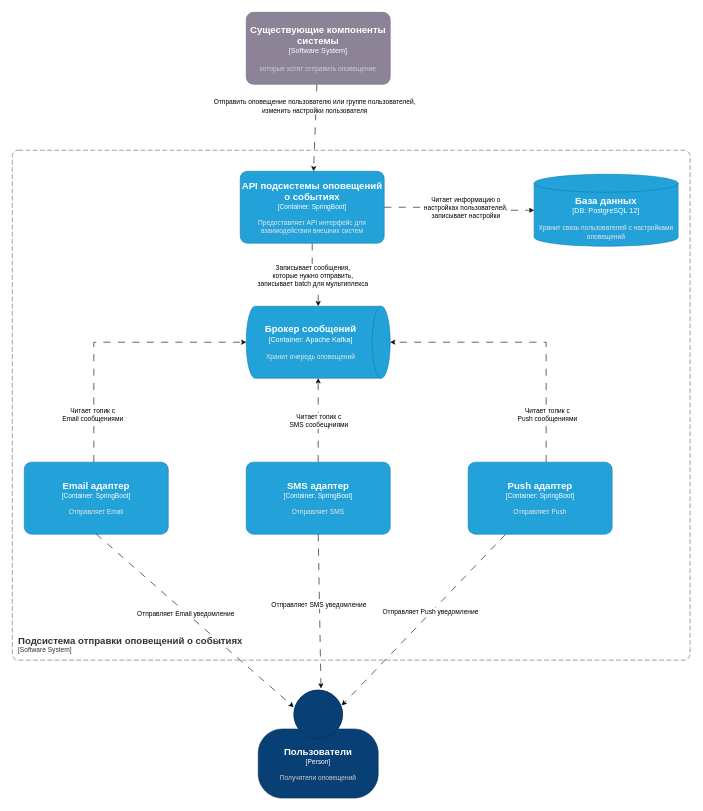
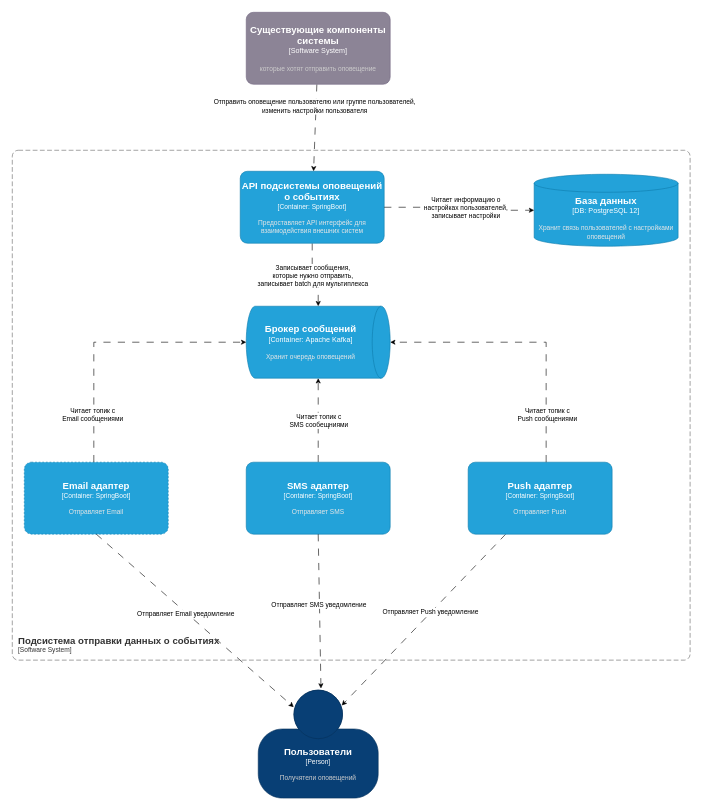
  <mxCell id="0" />
  <mxCell id="1" parent="0" />
  <mxCell id="2" style="rounded=0;orthogonalLoop=1;jettySize=auto;html=1;dashed=1;dashPattern=12 12;strokeColor=default;" parent="1" source="4" target="8" edge="1"><mxGeometry relative="1" as="geometry" /></mxCell>
  <mxCell id="3" value="Отправить оповещение пользователю или группе пользователей,&lt;br&gt;изменить настройки пользователя" style="edgeLabel;html=1;align=center;verticalAlign=middle;resizable=0;points=[];" parent="2" vertex="1" connectable="0"><mxGeometry x="-0.493" y="-3" relative="1" as="geometry"><mxPoint as="offset" /></mxGeometry></mxCell>
  <mxCell id="4" value="&lt;font style=&quot;font-size: 16px&quot;&gt;&lt;b&gt;Существующие компоненты системы&lt;/b&gt;&lt;/font&gt;&lt;div&gt;[Software System]&lt;/div&gt;&lt;br&gt;&lt;div&gt;&lt;font style=&quot;font-size: 11px&quot;&gt;&lt;font color=&quot;#cccccc&quot;&gt;которые хотят отправить оповещение&lt;/font&gt;&lt;/div&gt;" style="rounded=1;whiteSpace=wrap;html=1;labelBackgroundColor=none;fillColor=#8C8496;fontColor=#ffffff;align=center;arcSize=10;strokeColor=#736782;metaEdit=1;resizable=0;points=[[0.25,0,0],[0.5,0,0],[0.75,0,0],[1,0.25,0],[1,0.5,0],[1,0.75,0],[0.75,1,0],[0.5,1,0],[0.25,1,0],[0,0.75,0],[0,0.5,0],[0,0.25,0]];" parent="1" vertex="1"><mxGeometry x="410" y="20" width="240" height="120" as="geometry" /></mxCell>
  <mxCell id="5" value="&lt;font style=&quot;font-size: 16px&quot;&gt;&lt;b&gt;Пользователи&lt;/b&gt;&lt;/font&gt;&lt;div&gt;[Person]&lt;/div&gt;&lt;br&gt;&lt;div&gt;&lt;font style=&quot;font-size: 11px&quot;&gt;&lt;font color=&quot;#cccccc&quot;&gt;Получятели оповещений&lt;/font&gt;&lt;/div&gt;" style="html=1;fontSize=11;dashed=0;whiteSpace=wrap;fillColor=#083F75;strokeColor=#06315C;fontColor=#ffffff;shape=mxgraph.c4.person2;align=center;metaEdit=1;points=[[0.5,0,0],[1,0.5,0],[1,0.75,0],[0.75,1,0],[0.5,1,0],[0.25,1,0],[0,0.75,0],[0,0.5,0]];resizable=0;" parent="1" vertex="1"><mxGeometry x="430" y="1150" width="200" height="180" as="geometry" /></mxCell>
  <mxCell id="6" style="edgeStyle=orthogonalEdgeStyle;rounded=0;orthogonalLoop=1;jettySize=auto;html=1;dashed=1;dashPattern=12 12;" parent="1" source="8" target="12" edge="1"><mxGeometry relative="1" as="geometry" /></mxCell>
  <mxCell id="7" value="Записывает сообщения, &lt;br&gt;которые нужно отправить,&lt;br&gt;записывает batch для мультиплекса" style="edgeLabel;html=1;align=center;verticalAlign=middle;resizable=0;points=[];" parent="6" vertex="1" connectable="0"><mxGeometry x="-0.387" y="-1" relative="1" as="geometry"><mxPoint x="1" y="18" as="offset" /></mxGeometry></mxCell>
  <mxCell id="8" value="&lt;font style=&quot;font-size: 16px&quot;&gt;&lt;b&gt;API подсистемы оповещений о событиях&lt;/b&gt;&lt;/font&gt;&lt;div&gt;[Container: SpringBoot]&lt;/div&gt;&lt;br&gt;&lt;div&gt;&lt;font style=&quot;font-size: 11px&quot;&gt;&lt;font color=&quot;#E6E6E6&quot;&gt;Предоставляет API интерфейс для взаимодействия внешних систем&lt;/font&gt;&lt;/div&gt;" style="rounded=1;whiteSpace=wrap;html=1;fontSize=11;labelBackgroundColor=none;fillColor=#23A2D9;fontColor=#ffffff;align=center;arcSize=10;strokeColor=#0E7DAD;metaEdit=1;resizable=0;points=[[0.25,0,0],[0.5,0,0],[0.75,0,0],[1,0.25,0],[1,0.5,0],[1,0.75,0],[0.75,1,0],[0.5,1,0],[0.25,1,0],[0,0.75,0],[0,0.5,0],[0,0.25,0]];" parent="1" vertex="1"><mxGeometry x="400" y="285" width="240" height="120" as="geometry" /></mxCell>
  <mxCell id="9" value="&lt;font style=&quot;font-size: 16px&quot;&gt;&lt;b&gt;База данных&lt;/b&gt;&lt;/font&gt;&lt;div&gt;[DB:&amp;nbsp;PostgreSQL 12]&lt;/div&gt;&lt;br&gt;&lt;div&gt;&lt;font style=&quot;font-size: 11px&quot;&gt;&lt;font color=&quot;#E6E6E6&quot;&gt;Хранит связь пользователей с настройками оповещений&lt;/font&gt;&lt;/div&gt;" style="shape=cylinder3;size=15;whiteSpace=wrap;html=1;boundedLbl=1;rounded=0;labelBackgroundColor=none;fillColor=#23A2D9;fontSize=12;fontColor=#ffffff;align=center;strokeColor=#0E7DAD;metaEdit=1;points=[[0.5,0,0],[1,0.25,0],[1,0.5,0],[1,0.75,0],[0.5,1,0],[0,0.75,0],[0,0.5,0],[0,0.25,0]];resizable=0;" parent="1" vertex="1"><mxGeometry x="890" y="290" width="240" height="120" as="geometry" /></mxCell>
  <mxCell id="10" style="edgeStyle=orthogonalEdgeStyle;rounded=0;orthogonalLoop=1;jettySize=auto;html=1;dashed=1;dashPattern=12 12;" parent="1" source="8" target="9" edge="1"><mxGeometry relative="1" as="geometry"><mxPoint x="509" y="600" as="targetPoint" /></mxGeometry></mxCell>
  <mxCell id="11" value="Читает информацию о &lt;br&gt;настройках пользователей, &lt;br&gt;записывает настройки" style="edgeLabel;html=1;align=center;verticalAlign=middle;resizable=0;points=[];" parent="10" vertex="1" connectable="0"><mxGeometry x="-0.213" y="-1" relative="1" as="geometry"><mxPoint x="35" y="-1" as="offset" /></mxGeometry></mxCell>
  <mxCell id="12" value="&lt;font style=&quot;font-size: 16px&quot;&gt;&lt;b&gt;Брокер сообщений&lt;/b&gt;&lt;/font&gt;&lt;div&gt;[Container:&amp;nbsp;Apache Kafka]&lt;/div&gt;&lt;br&gt;&lt;div&gt;&lt;font style=&quot;font-size: 11px&quot;&gt;&lt;font color=&quot;#E6E6E6&quot;&gt;Хранит очередь оповещений&lt;/font&gt;&lt;/div&gt;" style="shape=cylinder3;size=15;direction=south;whiteSpace=wrap;html=1;boundedLbl=1;rounded=0;labelBackgroundColor=none;fillColor=#23A2D9;fontSize=12;fontColor=#ffffff;align=center;strokeColor=#0E7DAD;metaEdit=1;points=[[0.5,0,0],[1,0.25,0],[1,0.5,0],[1,0.75,0],[0.5,1,0],[0,0.75,0],[0,0.5,0],[0,0.25,0]];resizable=0;" parent="1" vertex="1"><mxGeometry x="410" y="510" width="240" height="120" as="geometry" /></mxCell>
- <mxCell id="13" value="&lt;font style=&quot;font-size: 16px&quot;&gt;&lt;b&gt;Email адаптер&lt;/b&gt;&lt;/font&gt;&lt;div&gt;[Container: SpringBoot]&lt;/div&gt;&lt;br&gt;&lt;div&gt;&lt;font style=&quot;font-size: 11px&quot;&gt;&lt;font color=&quot;#E6E6E6&quot;&gt;Отправляет Email&lt;/font&gt;&lt;/div&gt;" style="rounded=1;whiteSpace=wrap;html=1;fontSize=11;labelBackgroundColor=none;fillColor=#23A2D9;fontColor=#ffffff;align=center;arcSize=10;strokeColor=#0E7DAD;metaEdit=1;resizable=0;points=[[0.25,0,0],[0.5,0,0],[0.75,0,0],[1,0.25,0],[1,0.5,0],[1,0.75,0],[0.75,1,0],[0.5,1,0],[0.25,1,0],[0,0.75,0],[0,0.5,0],[0,0.25,0]];" parent="1" vertex="1"><mxGeometry x="40" y="770" width="240" height="120" as="geometry" /></mxCell>
+ <mxCell id="13" value="&lt;font style=&quot;font-size: 16px&quot;&gt;&lt;b&gt;Email адаптер&lt;/b&gt;&lt;/font&gt;&lt;div&gt;[Container: SpringBoot]&lt;/div&gt;&lt;br&gt;&lt;div&gt;&lt;font style=&quot;font-size: 11px&quot;&gt;&lt;font color=&quot;#E6E6E6&quot;&gt;Отправляет Email&lt;/font&gt;&lt;/div&gt;" style="rounded=1;whiteSpace=wrap;html=1;fontSize=11;labelBackgroundColor=none;fillColor=#23A2D9;fontColor=#ffffff;align=center;arcSize=10;strokeColor=#0E7DAD;metaEdit=1;resizable=0;points=[[0.25,0,0],[0.5,0,0],[0.75,0,0],[1,0.25,0],[1,0.5,0],[1,0.75,0],[0.75,1,0],[0.5,1,0],[0.25,1,0],[0,0.75,0],[0,0.5,0],[0,0.25,0]];dashed=1;" parent="1" vertex="1"><mxGeometry x="40" y="770" width="240" height="120" as="geometry" /></mxCell>
  <mxCell id="14" style="edgeStyle=orthogonalEdgeStyle;rounded=0;orthogonalLoop=1;jettySize=auto;html=1;dashed=1;dashPattern=12 12;entryX=1;entryY=0.5;entryDx=0;entryDy=0;entryPerimeter=0;" parent="1" source="16" target="12" edge="1"><mxGeometry relative="1" as="geometry"><mxPoint x="530" y="700" as="targetPoint" /></mxGeometry></mxCell>
  <mxCell id="15" value="Читает топик с &lt;br&gt;SMS сообещниями" style="edgeLabel;html=1;align=center;verticalAlign=middle;resizable=0;points=[];" parent="14" vertex="1" connectable="0"><mxGeometry x="0.144" y="-1" relative="1" as="geometry"><mxPoint x="-1" y="10" as="offset" /></mxGeometry></mxCell>
  <mxCell id="16" value="&lt;font style=&quot;font-size: 16px&quot;&gt;&lt;b&gt;SMS адаптер&lt;/b&gt;&lt;/font&gt;&lt;div&gt;[Container: SpringBoot]&lt;/div&gt;&lt;br&gt;&lt;div&gt;&lt;font style=&quot;font-size: 11px&quot;&gt;&lt;font color=&quot;#E6E6E6&quot;&gt;Отправляет SMS&lt;/font&gt;&lt;/div&gt;" style="rounded=1;whiteSpace=wrap;html=1;fontSize=11;labelBackgroundColor=none;fillColor=#23A2D9;fontColor=#ffffff;align=center;arcSize=10;strokeColor=#0E7DAD;metaEdit=1;resizable=0;points=[[0.25,0,0],[0.5,0,0],[0.75,0,0],[1,0.25,0],[1,0.5,0],[1,0.75,0],[0.75,1,0],[0.5,1,0],[0.25,1,0],[0,0.75,0],[0,0.5,0],[0,0.25,0]];" parent="1" vertex="1"><mxGeometry x="410" y="770" width="240" height="120" as="geometry" /></mxCell>
  <mxCell id="17" style="rounded=0;orthogonalLoop=1;jettySize=auto;html=1;dashed=1;dashPattern=12 12;entryX=0.696;entryY=0.142;entryDx=0;entryDy=0;entryPerimeter=0;" parent="1" source="19" target="5" edge="1"><mxGeometry relative="1" as="geometry" /></mxCell>
  <mxCell id="18" value="Отправляет Push уведомление" style="edgeLabel;html=1;align=center;verticalAlign=middle;resizable=0;points=[];" parent="17" vertex="1" connectable="0"><mxGeometry x="-0.09" y="-2" relative="1" as="geometry"><mxPoint as="offset" /></mxGeometry></mxCell>
  <mxCell id="19" value="&lt;font style=&quot;font-size: 16px&quot;&gt;&lt;b&gt;Push адаптер&lt;/b&gt;&lt;/font&gt;&lt;div&gt;[Container: SpringBoot]&lt;/div&gt;&lt;br&gt;&lt;div&gt;&lt;font style=&quot;font-size: 11px&quot;&gt;&lt;font color=&quot;#E6E6E6&quot;&gt;Отправляет Push&lt;/font&gt;&lt;/div&gt;" style="rounded=1;whiteSpace=wrap;html=1;fontSize=11;labelBackgroundColor=none;fillColor=#23A2D9;fontColor=#ffffff;align=center;arcSize=10;strokeColor=#0E7DAD;metaEdit=1;resizable=0;points=[[0.25,0,0],[0.5,0,0],[0.75,0,0],[1,0.25,0],[1,0.5,0],[1,0.75,0],[0.75,1,0],[0.5,1,0],[0.25,1,0],[0,0.75,0],[0,0.5,0],[0,0.25,0]];" parent="1" vertex="1"><mxGeometry x="780" y="770" width="240" height="120" as="geometry" /></mxCell>
  <mxCell id="20" style="edgeStyle=orthogonalEdgeStyle;rounded=0;orthogonalLoop=1;jettySize=auto;html=1;entryX=0.5;entryY=1;entryDx=0;entryDy=0;entryPerimeter=0;dashed=1;dashPattern=12 12;exitX=0.483;exitY=0;exitDx=0;exitDy=0;exitPerimeter=0;" parent="1" source="13" target="12" edge="1"><mxGeometry relative="1" as="geometry" /></mxCell>
  <mxCell id="21" value="Читает топик с &lt;br&gt;Email сообщениями" style="edgeLabel;html=1;align=center;verticalAlign=middle;resizable=0;points=[];" parent="20" vertex="1" connectable="0"><mxGeometry x="-0.439" y="2" relative="1" as="geometry"><mxPoint y="47" as="offset" /></mxGeometry></mxCell>
  <mxCell id="22" style="edgeStyle=orthogonalEdgeStyle;rounded=0;orthogonalLoop=1;jettySize=auto;html=1;entryX=0.5;entryY=0;entryDx=0;entryDy=0;entryPerimeter=0;dashed=1;dashPattern=12 12;" parent="1" source="19" target="12" edge="1"><mxGeometry relative="1" as="geometry"><mxPoint x="910" y="880" as="sourcePoint" /><Array as="points"><mxPoint x="910" y="570" /></Array></mxGeometry></mxCell>
  <mxCell id="23" value="Читает топик с &lt;br&gt;Push сообщениями" style="edgeLabel;html=1;align=center;verticalAlign=middle;resizable=0;points=[];" parent="22" vertex="1" connectable="0"><mxGeometry x="-0.498" y="-1" relative="1" as="geometry"><mxPoint y="35" as="offset" /></mxGeometry></mxCell>
  <mxCell id="24" style="rounded=0;orthogonalLoop=1;jettySize=auto;html=1;dashed=1;dashPattern=12 12;entryX=0.523;entryY=-0.015;entryDx=0;entryDy=0;entryPerimeter=0;exitX=0.5;exitY=1;exitDx=0;exitDy=0;exitPerimeter=0;" parent="1" source="16" target="5" edge="1"><mxGeometry relative="1" as="geometry"><mxPoint x="840" y="1010" as="sourcePoint" /><mxPoint x="579" y="1236" as="targetPoint" /></mxGeometry></mxCell>
  <mxCell id="25" value="Отправляет SMS уведомление" style="edgeLabel;html=1;align=center;verticalAlign=middle;resizable=0;points=[];" parent="24" vertex="1" connectable="0"><mxGeometry x="-0.09" y="-2" relative="1" as="geometry"><mxPoint as="offset" /></mxGeometry></mxCell>
  <mxCell id="26" style="rounded=0;orthogonalLoop=1;jettySize=auto;html=1;dashed=1;dashPattern=12 12;entryX=0.296;entryY=0.157;entryDx=0;entryDy=0;entryPerimeter=0;exitX=0.5;exitY=1;exitDx=0;exitDy=0;exitPerimeter=0;" parent="1" source="13" target="5" edge="1"><mxGeometry relative="1" as="geometry"><mxPoint x="540" y="1010" as="sourcePoint" /><mxPoint x="545" y="1207" as="targetPoint" /></mxGeometry></mxCell>
  <mxCell id="27" value="Отправляет Email уведомление" style="edgeLabel;html=1;align=center;verticalAlign=middle;resizable=0;points=[];" parent="26" vertex="1" connectable="0"><mxGeometry x="-0.09" y="-2" relative="1" as="geometry"><mxPoint as="offset" /></mxGeometry></mxCell>
- <mxCell id="28" value="&lt;font style=&quot;font-size: 16px&quot;&gt;&lt;b&gt;&lt;div style=&quot;text-align: left&quot;&gt;Подсистема отправки оповещений о событиях&lt;/div&gt;&lt;/b&gt;&lt;/font&gt;&lt;div style=&quot;text-align: left&quot;&gt;[Software System]&lt;/div&gt;" style="rounded=1;fontSize=11;whiteSpace=wrap;html=1;dashed=1;arcSize=20;fillColor=none;strokeColor=#666666;fontColor=#333333;labelBackgroundColor=none;align=left;verticalAlign=bottom;labelBorderColor=none;spacingTop=0;spacing=10;dashPattern=8 4;metaEdit=1;rotatable=0;perimeter=rectanglePerimeter;noLabel=0;labelPadding=0;allowArrows=0;connectable=0;expand=0;recursiveResize=0;editable=1;pointerEvents=0;absoluteArcSize=1;points=[[0.25,0,0],[0.5,0,0],[0.75,0,0],[1,0.25,0],[1,0.5,0],[1,0.75,0],[0.75,1,0],[0.5,1,0],[0.25,1,0],[0,0.75,0],[0,0.5,0],[0,0.25,0]];" parent="1" vertex="1"><mxGeometry x="20" y="250" width="1130" height="850" as="geometry" /></mxCell>
+ <mxCell id="28" value="&lt;font style=&quot;font-size: 16px&quot;&gt;&lt;b&gt;&lt;div style=&quot;text-align: left&quot;&gt;Подсистема отправки данных о событиях&lt;/div&gt;&lt;/b&gt;&lt;/font&gt;&lt;div style=&quot;text-align: left&quot;&gt;[Software System]&lt;/div&gt;" style="rounded=1;fontSize=11;whiteSpace=wrap;html=1;dashed=1;arcSize=20;fillColor=none;strokeColor=#666666;fontColor=#333333;labelBackgroundColor=none;align=left;verticalAlign=bottom;labelBorderColor=none;spacingTop=0;spacing=10;dashPattern=8 4;metaEdit=1;rotatable=0;perimeter=rectanglePerimeter;noLabel=0;labelPadding=0;allowArrows=0;connectable=0;expand=0;recursiveResize=0;editable=1;pointerEvents=0;absoluteArcSize=1;points=[[0.25,0,0],[0.5,0,0],[0.75,0,0],[1,0.25,0],[1,0.5,0],[1,0.75,0],[0.75,1,0],[0.5,1,0],[0.25,1,0],[0,0.75,0],[0,0.5,0],[0,0.25,0]];" parent="1" vertex="1"><mxGeometry x="20" y="250" width="1130" height="850" as="geometry" /></mxCell>
